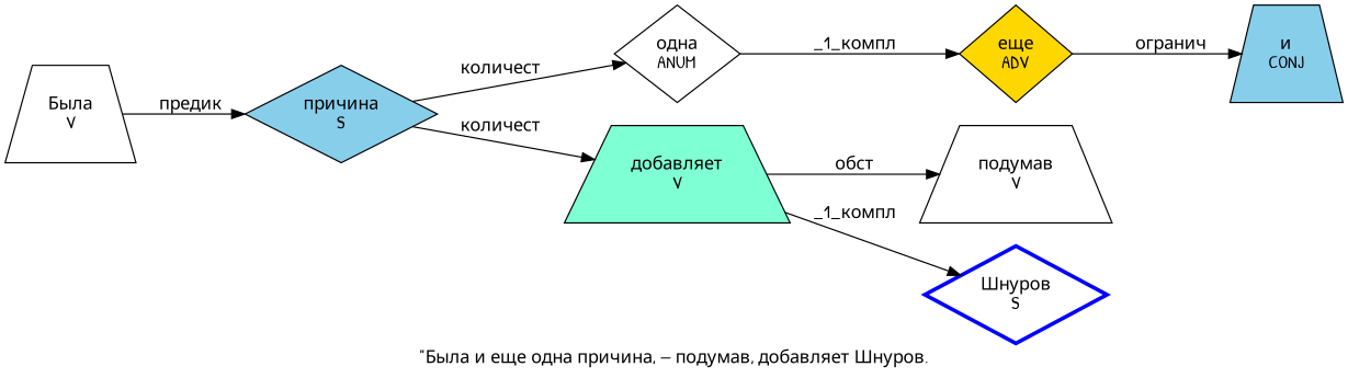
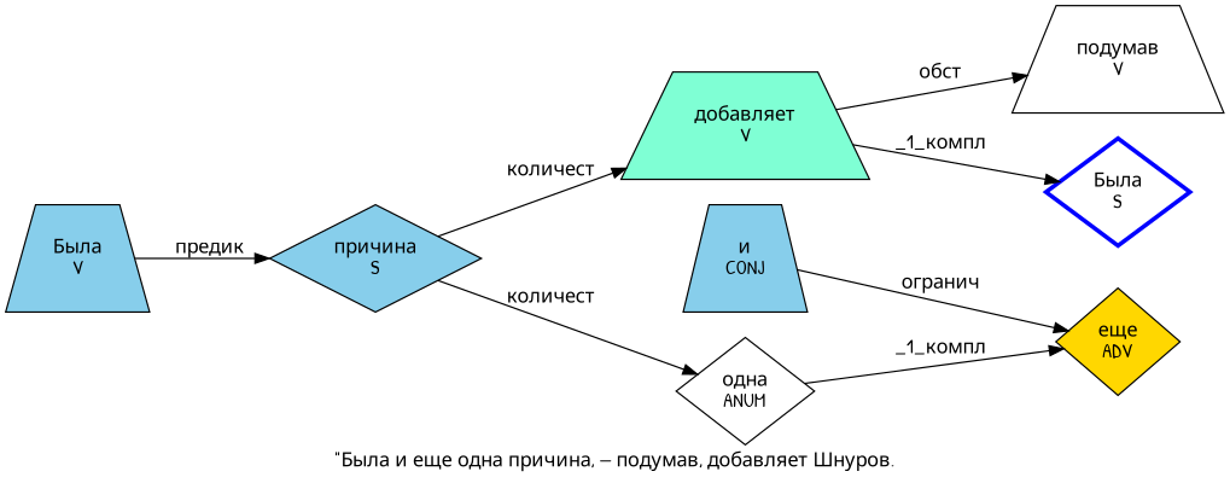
  digraph {
    fontname="Patrick Hand"
    label="\"Была и еще одна причина, — подумав, добавляет Шнуров."
    rankdir=LR
    node [fillcolor=skyblue fontname="Patrick Hand" penwidth=1 shape=trapezium style=filled]
    edge [fontname="Patrick Hand"]
-   n1 [fillcolor=white label="Была\nV"]
+   n1 [label="Была\nV"]
    n2 [label="причина\nS" shape=diamond]
    n3 [fillcolor=white label="одна\nANUM" shape=diamond]
    n4 [fillcolor=aquamarine label="добавляет\nV"]
    n5 [label="и\nCONJ"]
    n6 [fillcolor=gold label="еще\nADV" shape=diamond]
    n7 [fillcolor=white label="подумав\nV"]
-   n8 [color=blue fillcolor=white label="Шнуров\nS" penwidth=3 shape=diamond]
+   n8 [color=blue fillcolor=white label="Была\nS" penwidth=3 shape=diamond]
    n1 -> n2 [label="предик"]
    n2 -> n3 [label="количест"]
    n2 -> n4 [label="количест"]
    n3 -> n6 [label="_1_компл"]
    n4 -> n7 [label="обст"]
    n4 -> n8 [label="_1_компл"]
-   n6 -> n5 [label="огранич"]
+   n5 -> n6 [label="огранич"]
  }
